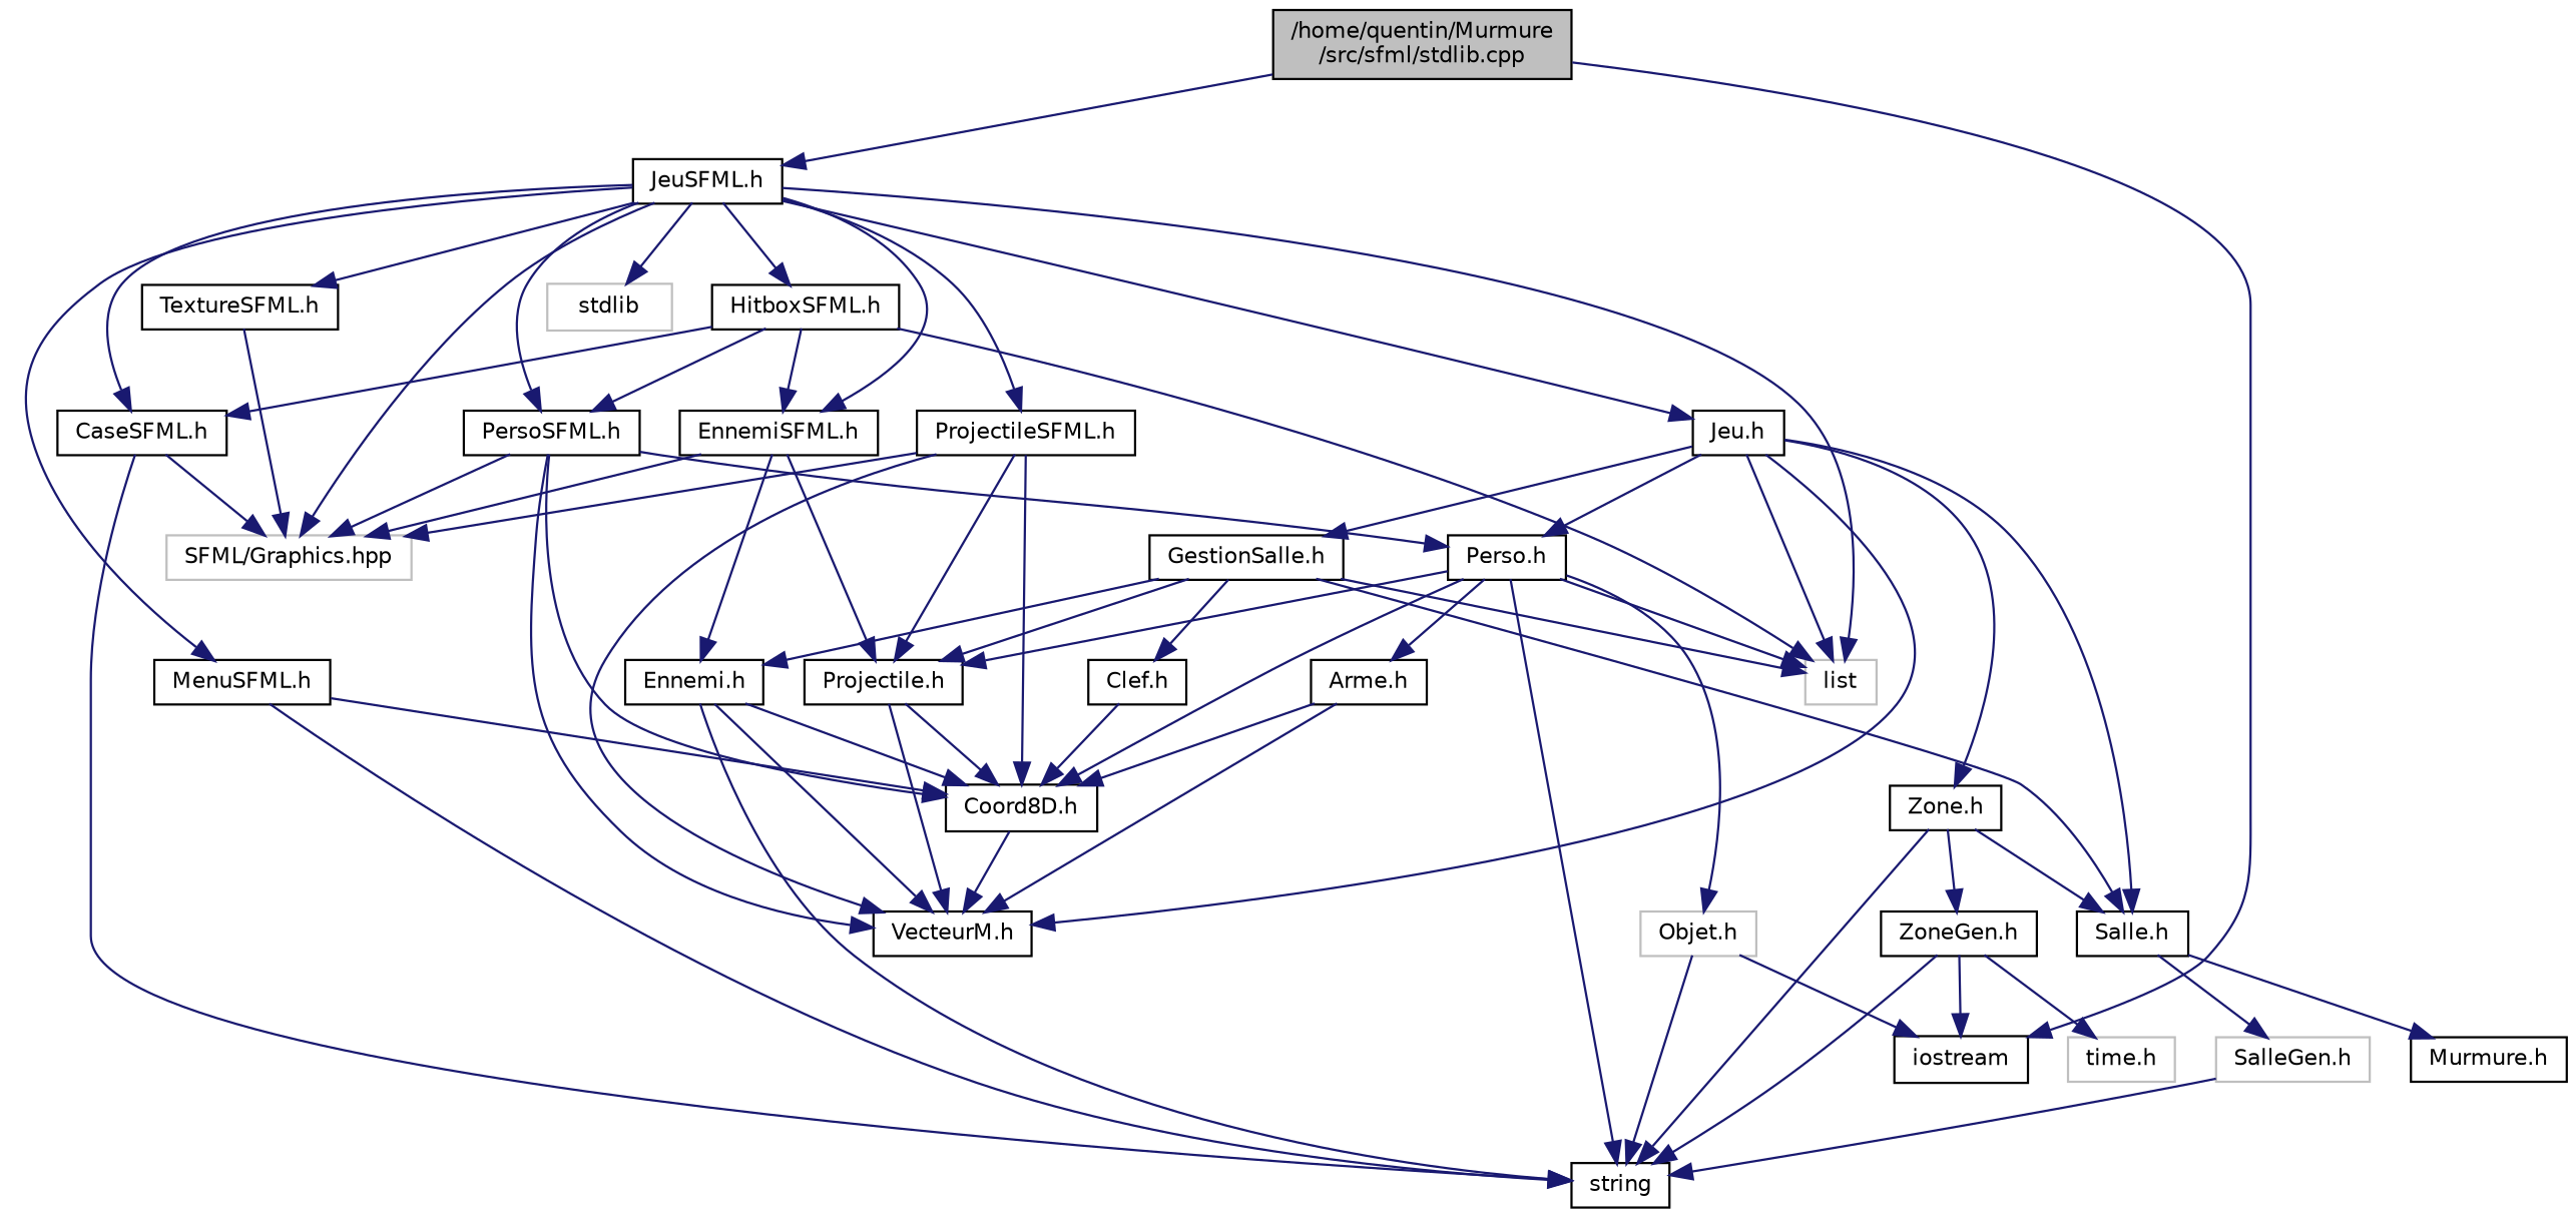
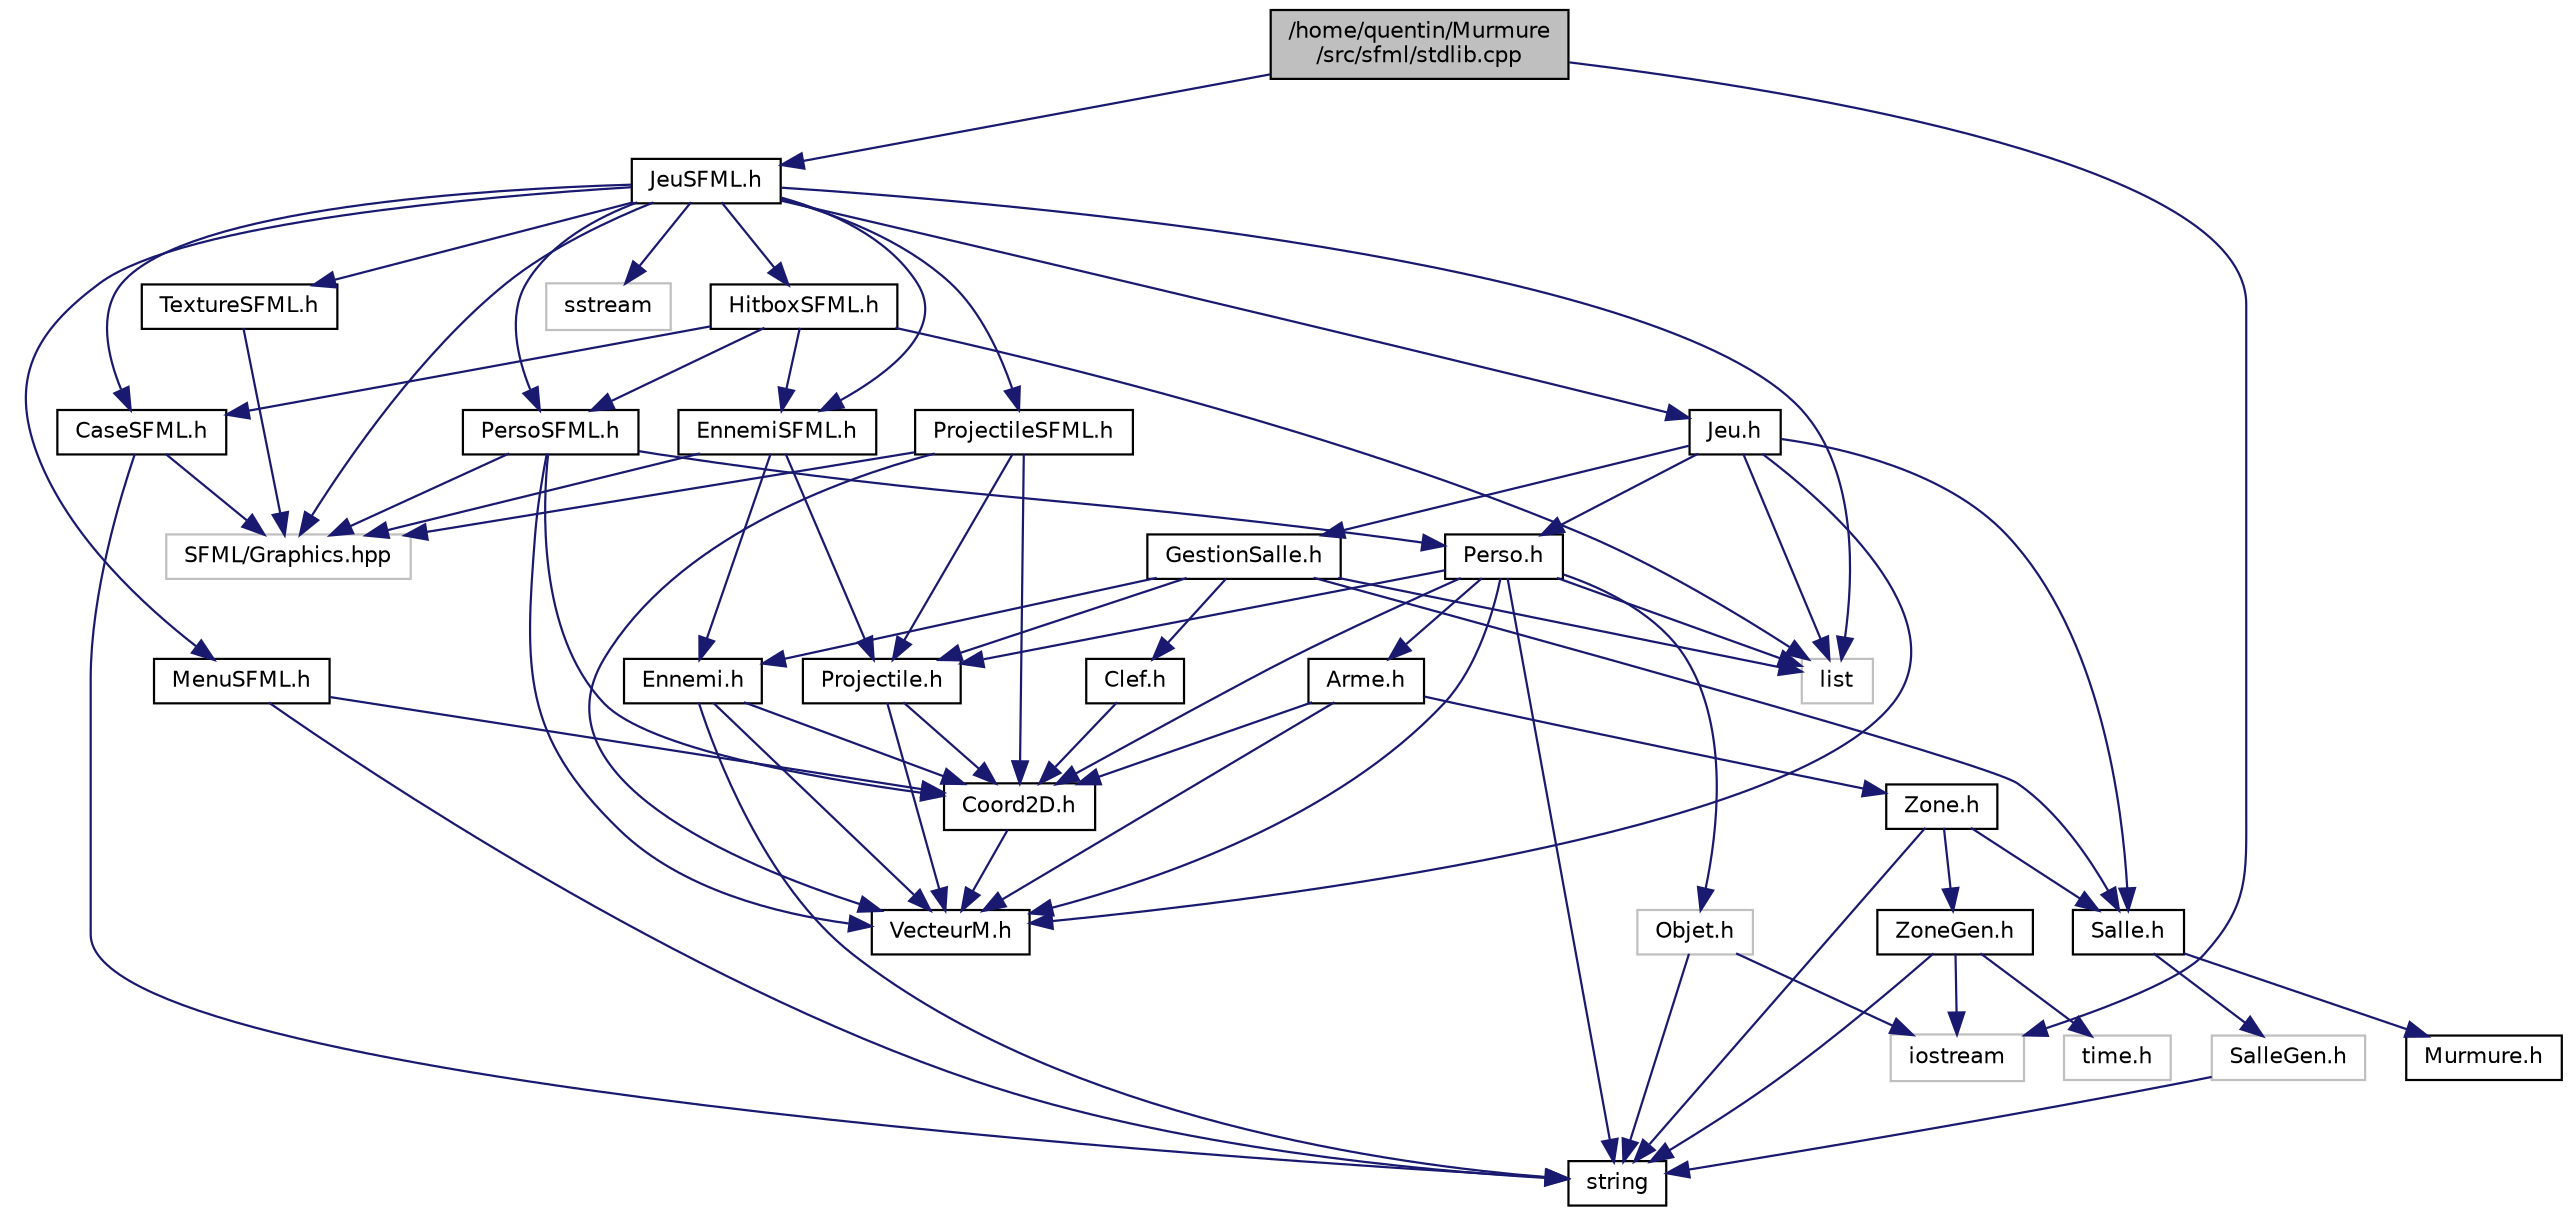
  digraph {
    node [color=black fillcolor=white fontname=Helvetica fontsize=10 shape=record style=filled]
    edge [color=midnightblue fontname=Helvetica fontsize=10 labelfontname=Helvetica labelfontsize=10 style=solid]
    n1 [fillcolor=grey75 fontcolor=black height=0.2 label="/home/quentin/Murmure\l/src/sfml/stdlib.cpp" width=0.4]
-   n2 [height=0.2 label=iostream width=0.4]
+   n2 [color=grey75 height=0.2 label=iostream width=0.4]
    n3 [height=0.2 label="JeuSFML.h" width=0.4]
    n4 [height=0.2 label="Jeu.h" width=0.4]
    n5 [color=grey75 height=0.2 label=list width=0.4]
    n6 [color=grey75 height=0.2 label="SFML/Graphics.hpp" width=0.4]
-   n7 [color=grey75 height=0.2 label=stdlib width=0.4]
+   n7 [color=grey75 height=0.2 label=sstream width=0.4]
    n8 [height=0.2 label="CaseSFML.h" width=0.4]
    n9 [height=0.2 label="PersoSFML.h" width=0.4]
    n10 [height=0.2 label="TextureSFML.h" width=0.4]
    n11 [height=0.2 label="ProjectileSFML.h" width=0.4]
    n12 [height=0.2 label="HitboxSFML.h" width=0.4]
    n13 [height=0.2 label="EnnemiSFML.h" width=0.4]
    n14 [height=0.2 label="MenuSFML.h" width=0.4]
    n15 [height=0.2 label="Zone.h" width=0.4]
    n16 [height=0.2 label="Salle.h" width=0.4]
    n17 [height=0.2 label="Perso.h" width=0.4]
    n18 [height=0.2 label="VecteurM.h" width=0.4]
    n19 [height=0.2 label="GestionSalle.h" width=0.4]
    n20 [height=0.2 label=string width=0.4]
-   n21 [height=0.2 label="Coord8D.h" width=0.4]
+   n21 [height=0.2 label="Coord2D.h" width=0.4]
    n22 [height=0.2 label="Projectile.h" width=0.4]
    n23 [height=0.2 label="Ennemi.h" width=0.4]
    n24 [height=0.2 label="ZoneGen.h" width=0.4]
    n25 [color=grey75 height=0.2 label="SalleGen.h" width=0.4]
    n26 [height=0.2 label="Murmure.h" width=0.4]
    n27 [height=0.2 label="Arme.h" width=0.4]
    n28 [color=grey75 height=0.2 label="Objet.h" width=0.4]
    n29 [height=0.2 label="Clef.h" width=0.4]
    n30 [color=grey75 height=0.2 label="time.h" width=0.4]
    n1 -> n2
    n1 -> n3
    n3 -> n4
    n3 -> n5
    n3 -> n6
    n3 -> n7
    n3 -> n8
    n3 -> n9
    n3 -> n10
    n3 -> n11
    n3 -> n12
    n3 -> n13
    n3 -> n14
    n4 -> n5
-   n4 -> n15
+   n27 -> n15
    n4 -> n16
    n4 -> n17
    n4 -> n18
    n4 -> n19
    n8 -> n6
    n8 -> n20
    n9 -> n6
    n9 -> n17
    n9 -> n18
    n9 -> n21
    n10 -> n6
    n11 -> n6
    n11 -> n18
    n11 -> n21
    n11 -> n22
    n12 -> n5
    n12 -> n8
    n12 -> n9
    n12 -> n13
    n13 -> n6
    n13 -> n22
    n13 -> n23
    n14 -> n20
    n14 -> n21
    n15 -> n16
    n15 -> n20
    n15 -> n24
    n16 -> n25
    n16 -> n26
    n17 -> n5
+   n17 -> n18
    n17 -> n20
    n17 -> n21
    n17 -> n22
    n17 -> n27
    n17 -> n28
    n19 -> n5
    n19 -> n16
    n19 -> n22
    n19 -> n23
    n19 -> n29
    n21 -> n18
    n22 -> n18
    n22 -> n21
    n23 -> n18
    n23 -> n20
    n23 -> n21
    n24 -> n2
    n24 -> n20
    n24 -> n30
    n25 -> n20
    n27 -> n18
    n27 -> n21
    n28 -> n2
    n28 -> n20
    n29 -> n21
  }
